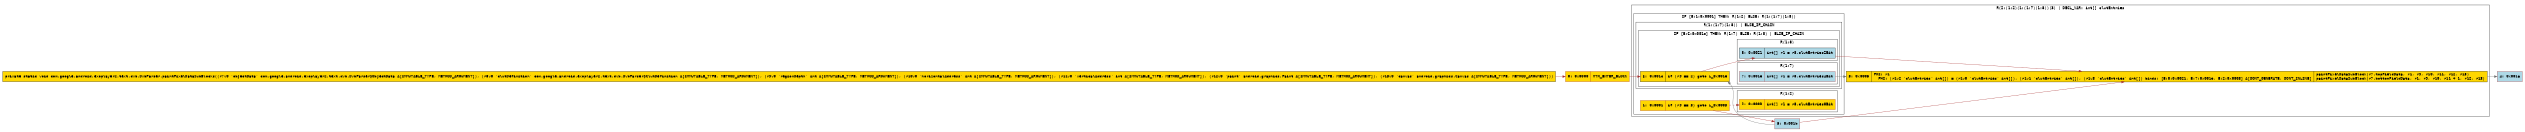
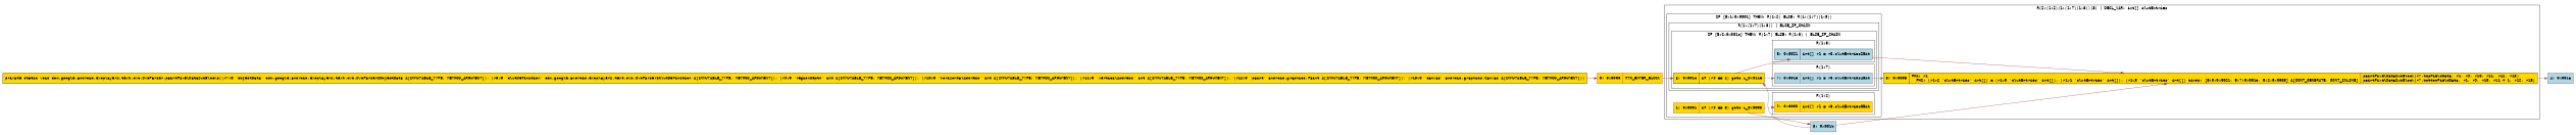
  digraph {
    fontname="DejaVu Sans Mono"
    rankdir=LR
    node [color=brown fillcolor=gold fontname="DejaVu Sans Mono" shape=record style=filled]
    edge [color=brown fontname="DejaVu Sans Mono" style=solid]
    n1 [label="{2\:\ 0x0003|int[] r1 = r8.clutEntries8Bit\l}"]
    n2 [fillcolor=lightblue label="{7\:\ 0x001e|int[] r1 = r8.clutEntries4Bit\l}"]
    n3 [color=black fillcolor=lightblue label="{8\:\ 0x0021|int[] r1 = r8.clutEntries2Bit\l}"]
-   n4 [color=black label="{6\:\ 0x001c|if (r9 == 2) goto L_0x001e\l}"]
+   n4 [color=black label="{6\:\ 0x001c|if (r9 == 2) goto L_0x011e\l}"]
    n5 [label="{1\:\ 0x0001|if (r9 == 3) goto L_0x0003\l}"]
    n6 [color=black label="{3\:\ 0x0005|PHI: r1 \l  PHI: (r1v2 'clutEntries' int[]) = (r1v0 'clutEntries' int[]), (r1v1 'clutEntries' int[]), (r1v3 'clutEntries' int[]) binds: [B:8:0x0021, B:7:0x001e, B:2:0x0003] A[DONT_GENERATE, DONT_INLINE]\l|paintPixelDataSubBlock(r7.topFieldData, r1, r9, r10, r11, r12, r13)\lpaintPixelDataSubBlock(r7.bottomFieldData, r1, r9, r10, r11 + 1, r12, r13)\l}"]
    n7 [fillcolor=lightblue label="{5\:\ 0x001b}"]
    n8 [fillcolor=lightblue label="{4\:\ 0x001a}"]
    n9 [label="{0\:\ 0x0000|MTH_ENTER_BLOCK\l}"]
    n10 [color=black label="{private static void com.google.android.exoplayer2.text.dvb.DvbParser.paintPixelDataSubBlocks((r7v0 'objectData' com.google.android.exoplayer2.text.dvb.DvbParser$ObjectData A[IMMUTABLE_TYPE, METHOD_ARGUMENT]), (r8v0 'clutDefinition' com.google.android.exoplayer2.text.dvb.DvbParser$ClutDefinition A[IMMUTABLE_TYPE, METHOD_ARGUMENT]), (r9v0 'regionDepth' int A[IMMUTABLE_TYPE, METHOD_ARGUMENT]), (r10v0 'horizontalAddress' int A[IMMUTABLE_TYPE, METHOD_ARGUMENT]), (r11v0 'verticalAddress' int A[IMMUTABLE_TYPE, METHOD_ARGUMENT]), (r12v0 'paint' android.graphics.Paint A[IMMUTABLE_TYPE, METHOD_ARGUMENT]), (r13v0 'canvas' android.graphics.Canvas A[IMMUTABLE_TYPE, METHOD_ARGUMENT])) }"]
    subgraph cluster_1 {
      label="R(2:(1:2)(1:(1:7)(1:8))|3) | DECL_VAR: int[] clutEntries\l"
      n6
      subgraph cluster_2 {
        label="IF [B:1:0x0001] THEN: R(1:2) ELSE: R(1:(1:7)(1:8))"
        n5
        subgraph cluster_3 {
          label="R(1:2)"
          n1
        }
        subgraph cluster_4 {
          label="R(1:(1:7)(1:8)) | ELSE_IF_CHAIN\l"
          subgraph cluster_5 {
            label="IF [B:6:0x001c] THEN: R(1:7) ELSE: R(1:8) | ELSE_IF_CHAIN\l"
            n4
            subgraph cluster_6 {
              label="R(1:7)"
              n2
            }
            subgraph cluster_7 {
              label="R(1:8)"
              n3
            }
          }
        }
      }
    }
    n2 -> n6 [color=gray40]
    n3 -> n6
+   n4 -> n2 [color=gray40]
    n4 -> n3
    n5 -> n1 [style=dashed]
    n5 -> n7
    n6 -> n8 [color=gray40]
    n7 -> n4 [color=gray40]
    n7 -> n6
    n9 -> n4
    n10 -> n9
  }
